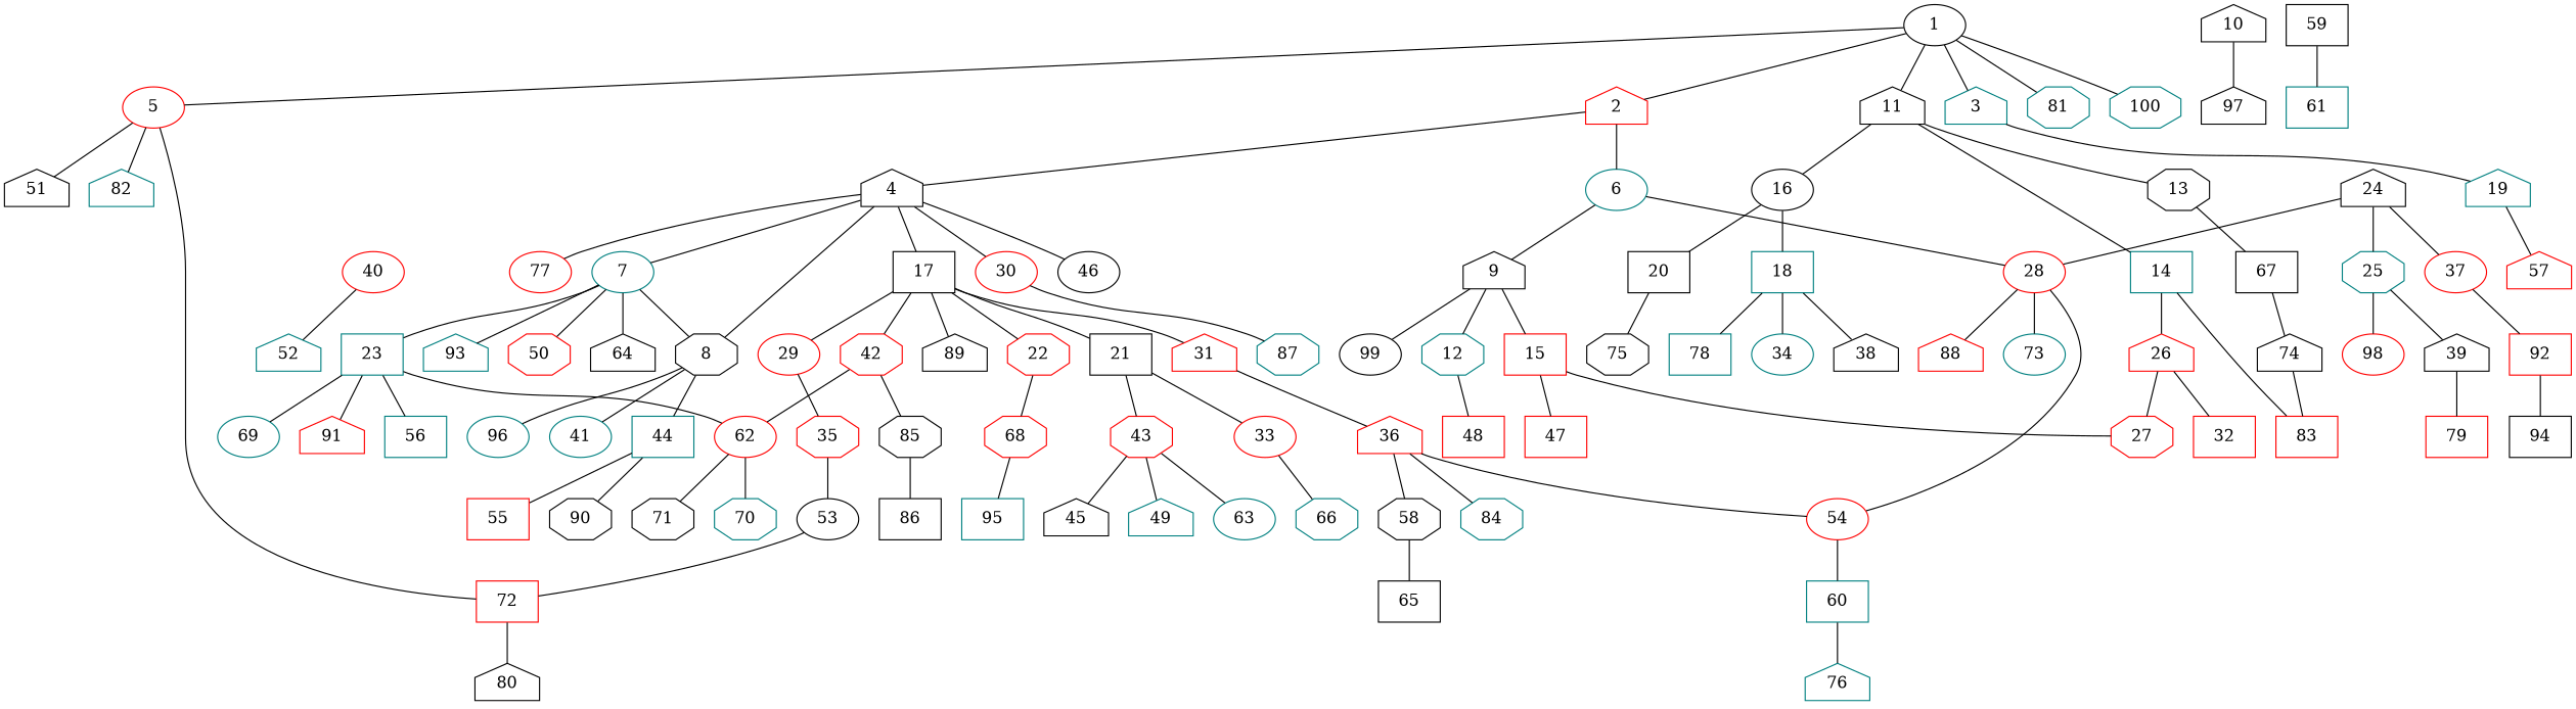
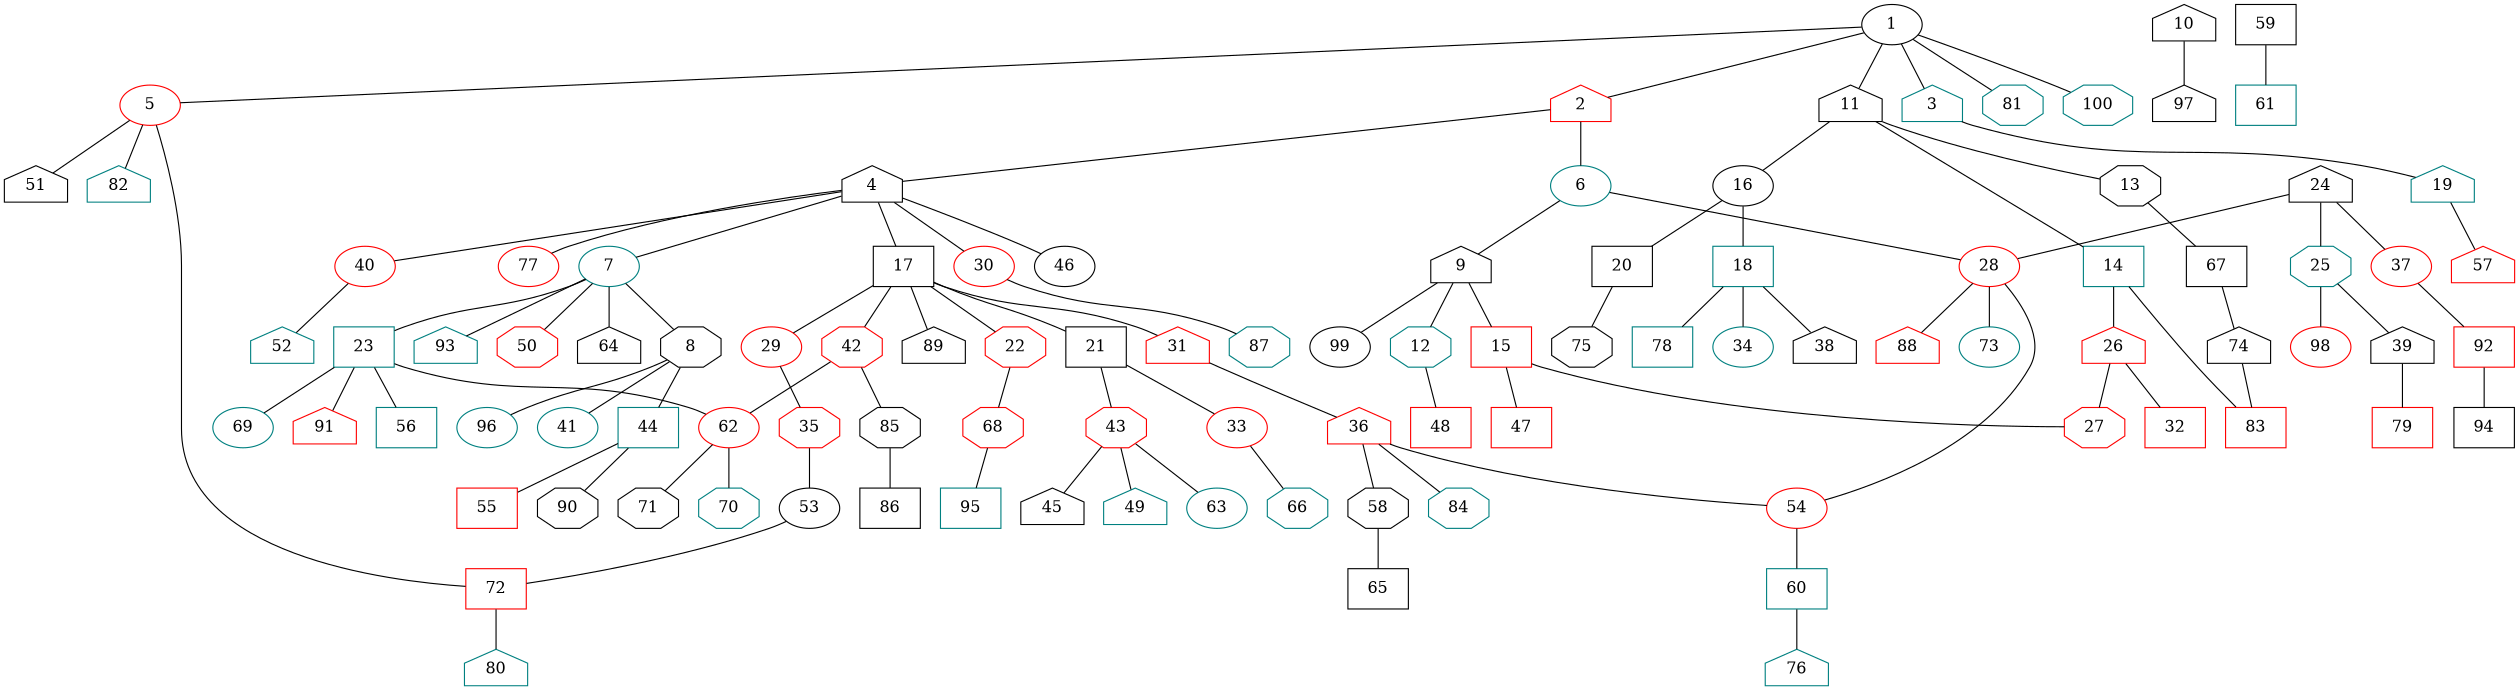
  graph {
    node [color=black shape=house]
    1 [shape=ellipse]
    2 [color=red]
    3 [color=teal]
    5 [color=red shape=ellipse]
    11
    81 [color=teal shape=octagon]
    100 [color=teal shape=octagon]
    4
    6 [color=teal shape=ellipse]
    19 [color=teal]
    51
    72 [color=red shape=box]
    82 [color=teal]
    13 [shape=octagon]
    14 [color=teal shape=box]
    16 [shape=ellipse]
    7 [color=teal shape=ellipse]
    17 [shape=box]
    30 [color=red shape=ellipse]
    40 [color=red shape=ellipse]
    46 [shape=ellipse]
    77 [color=red shape=ellipse]
    9
    28 [color=red shape=ellipse]
    57 [color=red]
-   80
+   80 [color=teal]
    67 [shape=box]
    26 [color=red]
    83 [color=red shape=box]
    18 [color=teal shape=box]
    20 [shape=box]
    8 [shape=octagon]
    23 [color=teal shape=box]
    50 [color=red shape=octagon]
    64
    93 [color=teal]
    21 [shape=box]
    22 [color=red shape=octagon]
    29 [color=red shape=ellipse]
    31 [color=red]
    42 [color=red shape=octagon]
    89
    87 [color=teal shape=octagon]
    52 [color=teal]
    12 [color=teal shape=octagon]
    15 [color=red shape=box]
    99 [shape=ellipse]
    25 [color=teal shape=octagon]
    24
    37 [color=red shape=ellipse]
    41 [color=teal shape=ellipse]
    44 [color=teal shape=box]
    96 [color=teal shape=ellipse]
    56 [color=teal shape=box]
    62 [color=red shape=ellipse]
    69 [color=teal shape=ellipse]
    91 [color=red]
    33 [color=red shape=ellipse]
    43 [color=red shape=octagon]
    68 [color=red shape=octagon]
    35 [color=red shape=octagon]
    36 [color=red]
    85 [shape=octagon]
    10
    97
    48 [color=red shape=box]
    27 [color=red shape=octagon]
    47 [color=red shape=box]
    39
    98 [color=red shape=ellipse]
    54 [color=red shape=ellipse]
    73 [color=teal shape=ellipse]
    88 [color=red]
    92 [color=red shape=box]
    55 [color=red shape=box]
    90 [shape=octagon]
    70 [color=teal shape=octagon]
    71 [shape=octagon]
    74
    32 [color=red shape=box]
    34 [color=teal shape=ellipse]
    38
    78 [color=teal shape=box]
    75 [shape=octagon]
    66 [color=teal shape=octagon]
    45
    49 [color=teal]
    63 [color=teal shape=ellipse]
    95 [color=teal shape=box]
    53 [shape=ellipse]
    59 [shape=box]
    61 [color=teal shape=box]
    58 [shape=octagon]
    84 [color=teal shape=octagon]
    86 [shape=box]
    79 [color=red shape=box]
    60 [color=teal shape=box]
    94 [shape=box]
    76 [color=teal]
    65 [shape=box]
    1 -- 2
    1 -- 3
    1 -- 5
    1 -- 11
    1 -- 81
    1 -- 100
    2 -- 4
    2 -- 6
    3 -- 19
    5 -- 51
    5 -- 72
    5 -- 82
    11 -- 13
    11 -- 14
    11 -- 16
    4 -- 7
    4 -- 17
    4 -- 30
-   4 -- 8
+   4 -- 40
    4 -- 46
    4 -- 77
    6 -- 9
    6 -- 28
    19 -- 57
    72 -- 80
    13 -- 67
    14 -- 26
    14 -- 83
    16 -- 18
    16 -- 20
    7 -- 8
    7 -- 23
    7 -- 50
    7 -- 64
    7 -- 93
    17 -- 21
    17 -- 22
    17 -- 29
    17 -- 31
    17 -- 42
    17 -- 89
    30 -- 87
    40 -- 52
    9 -- 12
    9 -- 15
    9 -- 99
    28 -- 54
    28 -- 73
    28 -- 88
    67 -- 74
    26 -- 27
    26 -- 32
    18 -- 34
    18 -- 38
    18 -- 78
    20 -- 75
    8 -- 41
    8 -- 44
    8 -- 96
    23 -- 56
    23 -- 62
    23 -- 69
    23 -- 91
    21 -- 33
    21 -- 43
    22 -- 68
    29 -- 35
    31 -- 36
    42 -- 62
    42 -- 85
    12 -- 48
    15 -- 27
    15 -- 47
    25 -- 39
    25 -- 98
    24 -- 28
    24 -- 25
    24 -- 37
    37 -- 92
    44 -- 55
    44 -- 90
    62 -- 70
    62 -- 71
    33 -- 66
    43 -- 45
    43 -- 49
    43 -- 63
    68 -- 95
    35 -- 53
    36 -- 54
    36 -- 58
    36 -- 84
    85 -- 86
    10 -- 97
    39 -- 79
    54 -- 60
    92 -- 94
    74 -- 83
    53 -- 72
    59 -- 61
    58 -- 65
    60 -- 76
  }
